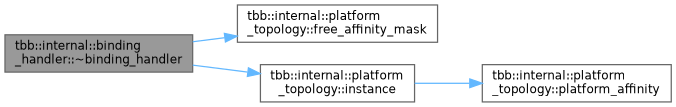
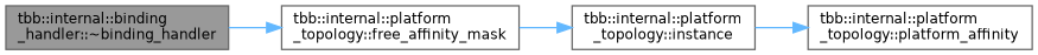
  digraph {
    rankdir=LR
    node [color=grey40 fillcolor=white fontname=Helvetica fontsize=10 shape=box style=filled]
    edge [color=steelblue1 fontname=Helvetica fontsize=10 labelfontname=Helvetica labelfontsize=10 style=solid]
    n1 [color=gray40 fillcolor=grey60 fontcolor=black height=0.2 label="tbb::internal::binding\l_handler::~binding_handler" width=0.4]
    n2 [height=0.2 label="tbb::internal::platform\l_topology::free_affinity_mask" width=0.4]
    n3 [height=0.2 label="tbb::internal::platform\l_topology::instance" width=0.4]
    n4 [height=0.2 label="tbb::internal::platform\l_topology::platform_affinity" width=0.4]
    n1 -> n2
-   n1 -> n3
+   n2 -> n3
    n3 -> n4
  }
